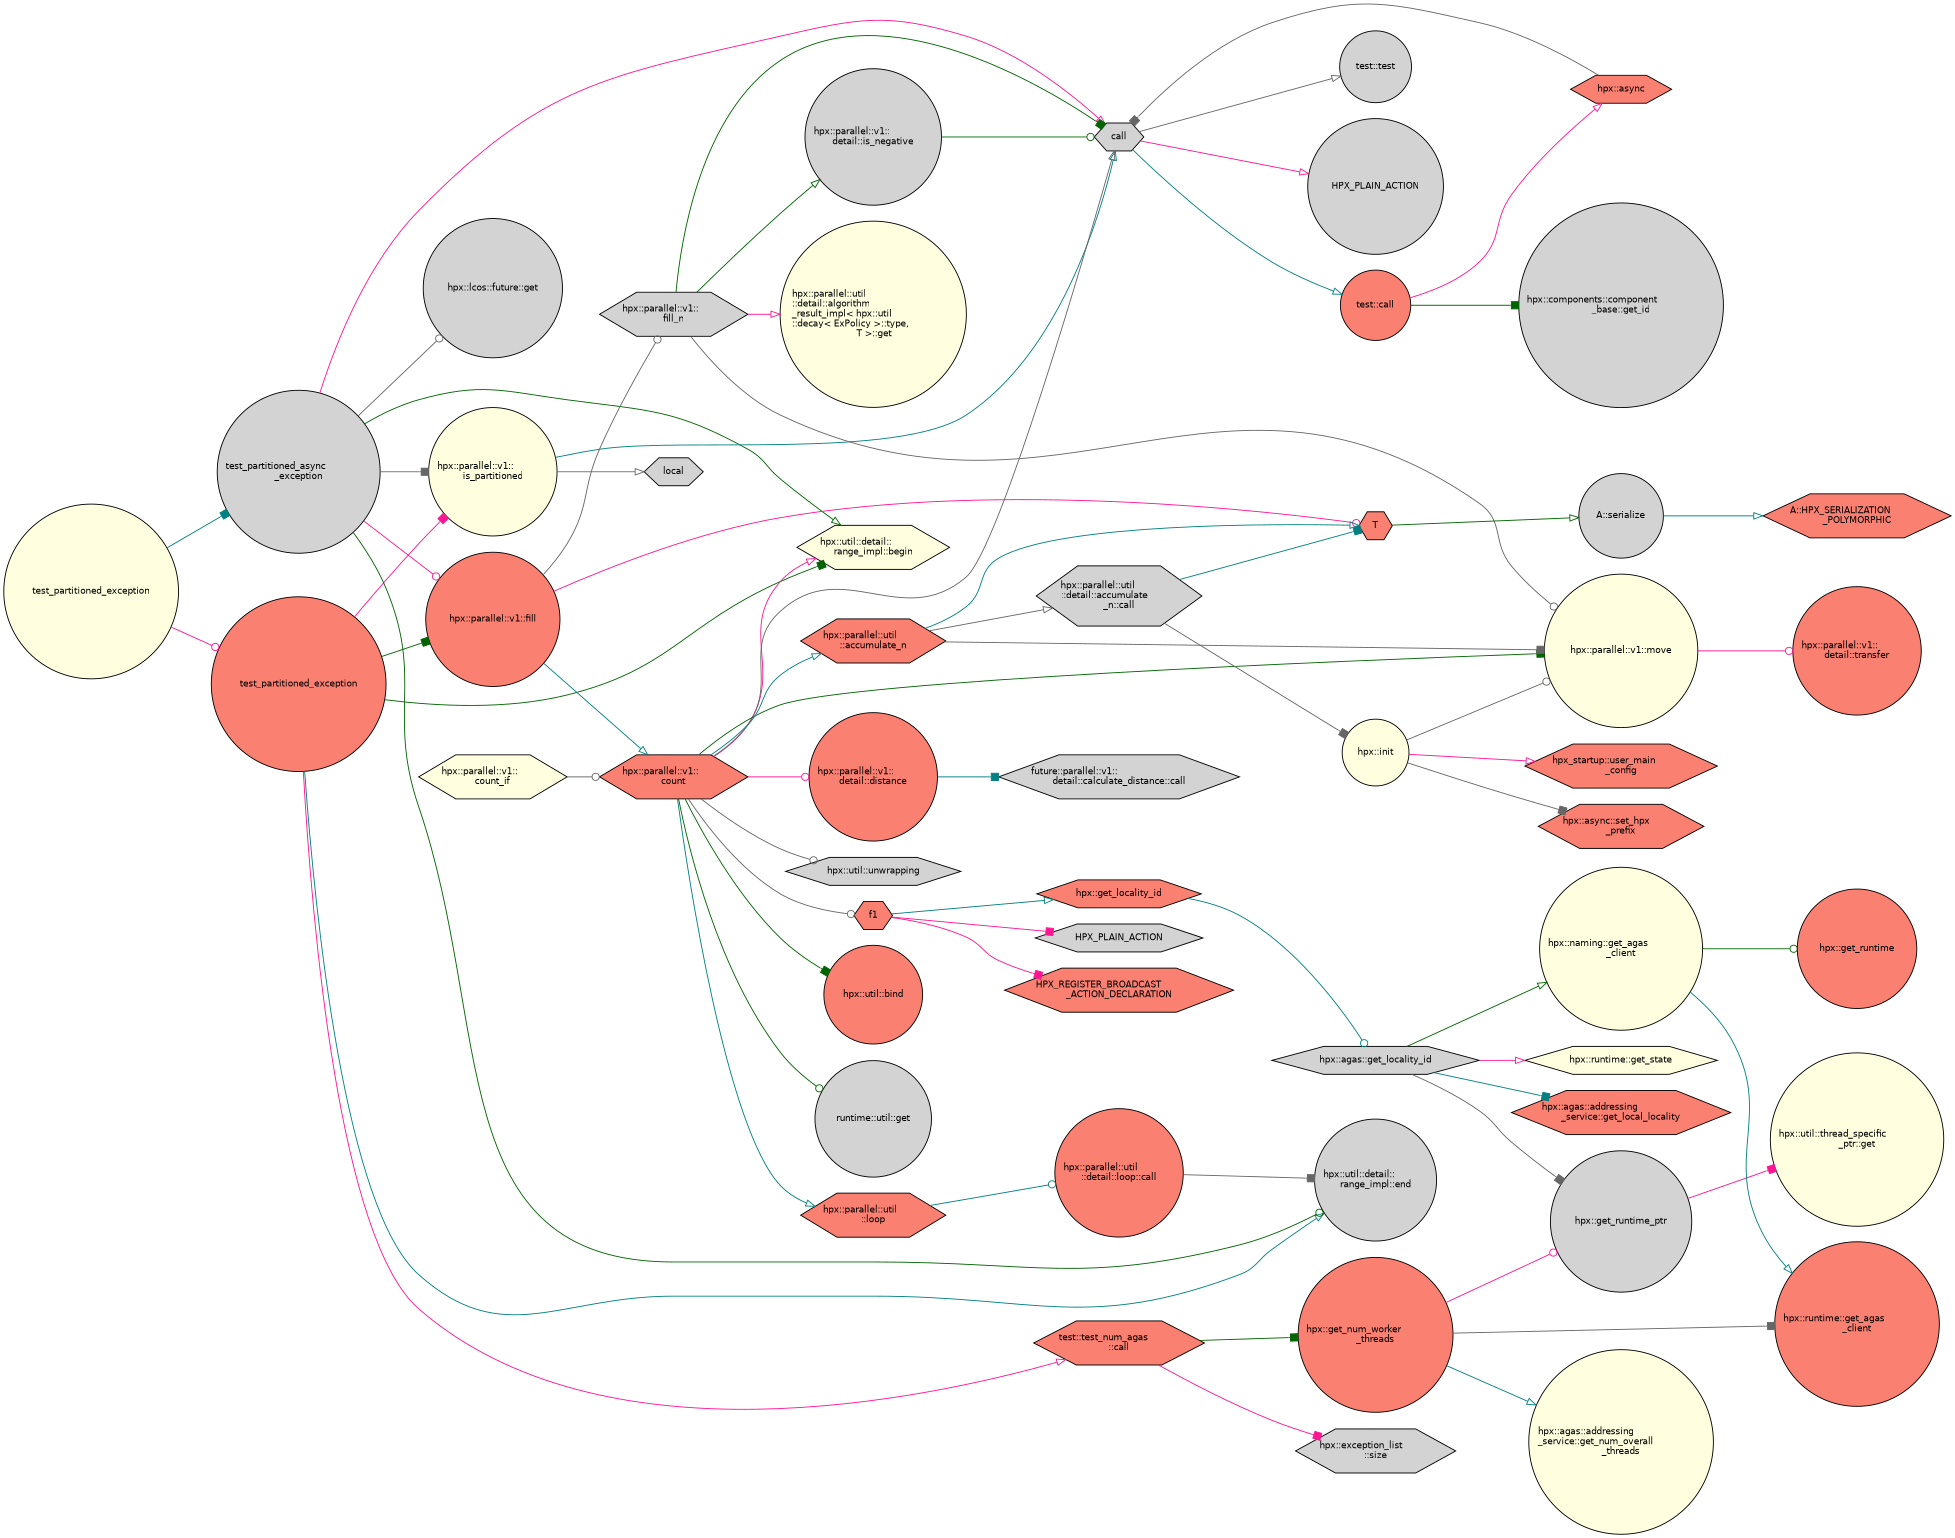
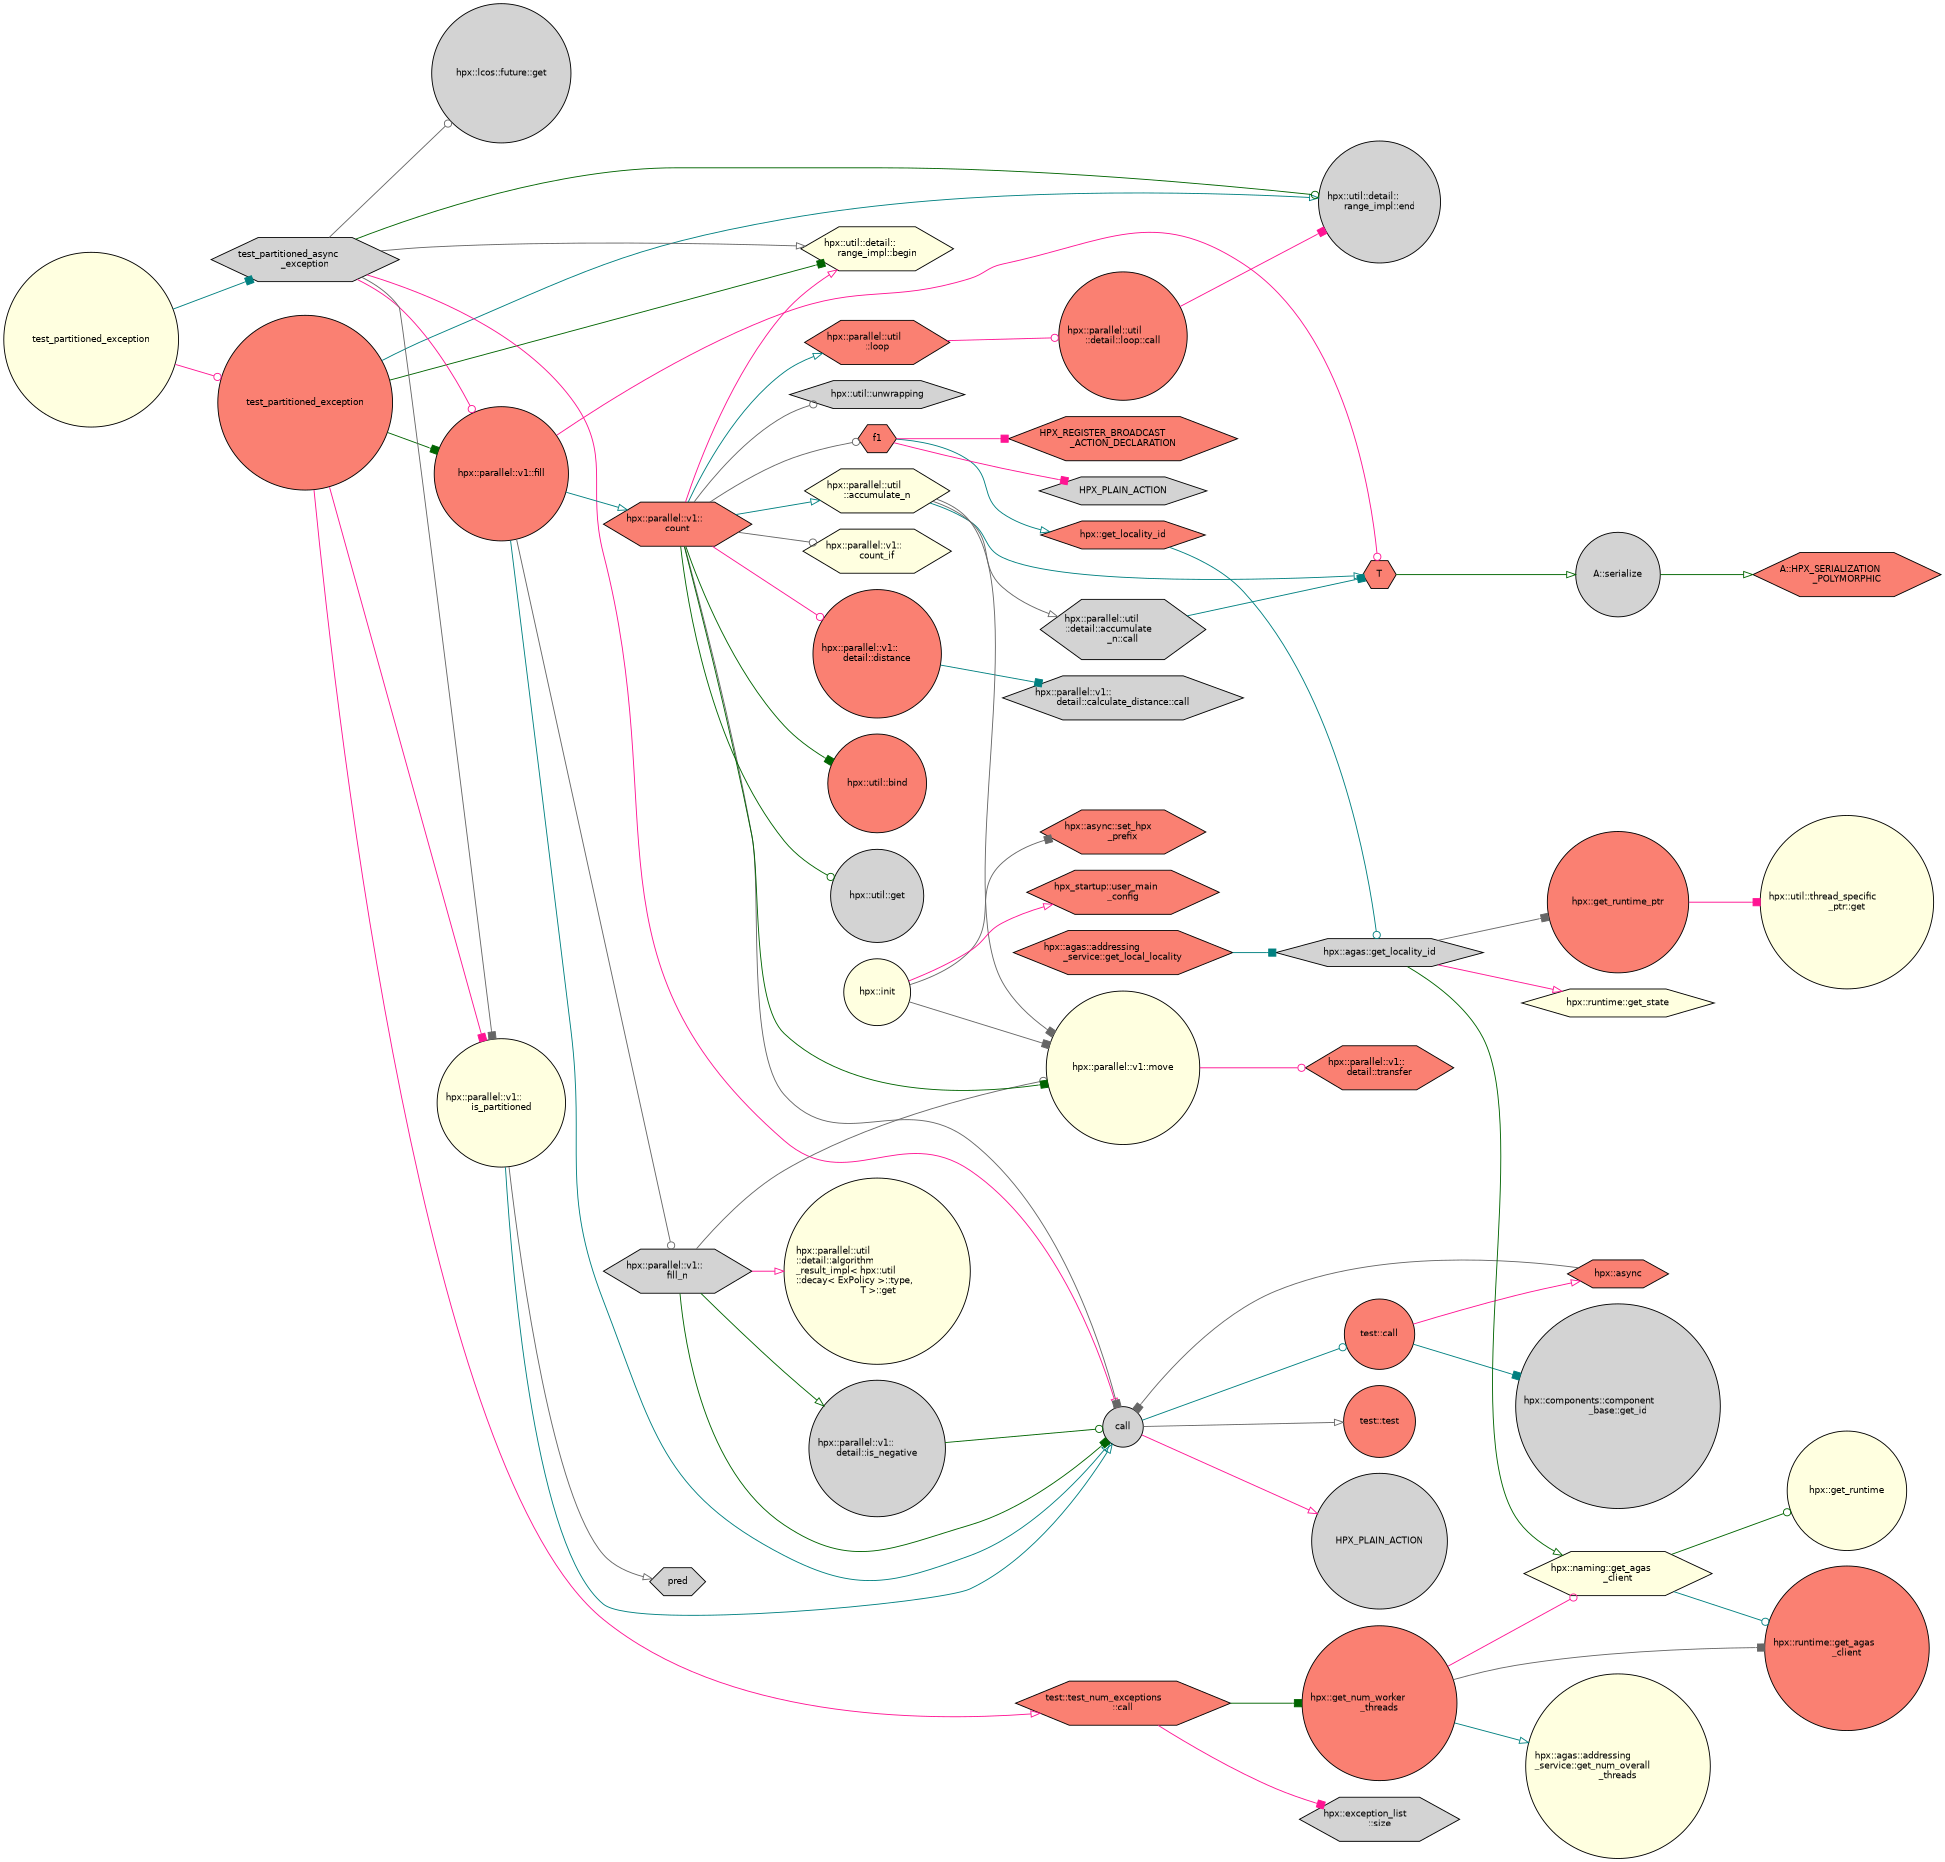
  digraph {
    rankdir=LR
    node [color=black fillcolor=salmon fontname=Helvetica fontsize=10 shape=hexagon style=filled]
    edge [arrowhead=onormal color=deeppink fontname=Helvetica fontsize=10 labelfontname=Helvetica labelfontsize=10 style=solid]
    n1 [fillcolor=lightyellow fontcolor=black height=0.2 label=test_partitioned_exception shape=circle width=0.4]
    n2 [height=0.2 label=test_partitioned_exception shape=circle width=0.4]
-   n3 [fillcolor=lightgrey height=0.2 label="test_partitioned_async\l_exception" shape=circle width=0.4]
+   n3 [fillcolor=lightgrey height=0.2 label="test_partitioned_async\l_exception" width=0.4]
    n4 [height=0.2 label="hpx::parallel::v1::fill" shape=circle width=0.4]
    n5 [fillcolor=lightgrey height=0.2 label="hpx::util::detail::\lrange_impl::end" shape=circle width=0.4]
    n6 [fillcolor=lightyellow height=0.2 label="hpx::util::detail::\lrange_impl::begin" width=0.4]
    n7 [fillcolor=lightyellow height=0.2 label="hpx::parallel::v1::\lis_partitioned" shape=circle width=0.4]
-   n8 [height=0.2 label="test::test_num_agas\l::call" width=0.4]
-   n9 [fillcolor=lightgrey height=0.2 label=call width=0.4]
+   n8 [height=0.2 label="test::test_num_exceptions\l::call" width=0.4]
+   n9 [fillcolor=lightgrey height=0.2 label=call shape=circle width=0.4]
    n10 [fillcolor=lightgrey height=0.2 label="hpx::lcos::future::get" shape=circle width=0.4]
    n11 [fillcolor=lightgrey height=0.2 label="hpx::parallel::v1::\lfill_n" width=0.4]
    n12 [height=0.2 label="hpx::parallel::v1::\lcount" width=0.4]
    n13 [height=0.2 label=T width=0.4]
-   n14 [fillcolor=lightgrey height=0.2 label=local width=0.4]
+   n14 [fillcolor=lightgrey height=0.2 label=pred width=0.4]
    n15 [fillcolor=lightgrey height=0.2 label="hpx::exception_list\l::size" width=0.4]
    n16 [height=0.2 label="hpx::get_num_worker\l_threads" shape=circle width=0.4]
    n17 [fillcolor=lightgrey height=0.2 label="hpx::parallel::v1::\ldetail::is_negative" shape=circle width=0.4]
    n18 [fillcolor=lightyellow height=0.2 label="hpx::parallel::util\l::detail::algorithm\l_result_impl\< hpx::util\l::decay\< ExPolicy \>::type,\l T \>::get" shape=circle width=0.4]
    n19 [fillcolor=lightyellow height=0.2 label="hpx::parallel::v1::move" shape=circle width=0.4]
-   n20 [fillcolor=lightgrey height=0.2 label="test::test" shape=circle width=0.4]
+   n20 [height=0.2 label="test::test" shape=circle width=0.4]
    n21 [fillcolor=lightgrey height=0.2 label=HPX_PLAIN_ACTION shape=circle width=0.4]
    n22 [height=0.2 label="test::call" shape=circle width=0.4]
    n23 [fillcolor=lightyellow height=0.2 label="hpx::parallel::v1::\lcount_if" width=0.4]
    n24 [height=0.2 label=f1 width=0.4]
    n25 [height=0.2 label="hpx::parallel::util\l::loop" width=0.4]
    n26 [height=0.2 label="hpx::util::bind" shape=circle width=0.4]
-   n27 [fillcolor=lightgrey height=0.2 label="runtime::util::get" shape=circle width=0.4]
+   n27 [fillcolor=lightgrey height=0.2 label="hpx::util::get" shape=circle width=0.4]
    n28 [height=0.2 label="hpx::parallel::v1::\ldetail::distance" shape=circle width=0.4]
    n29 [fillcolor=lightgrey height=0.2 label="hpx::util::unwrapping" width=0.4]
-   n30 [height=0.2 label="hpx::parallel::util\l::accumulate_n" width=0.4]
+   n30 [fillcolor=lightyellow height=0.2 label="hpx::parallel::util\l::accumulate_n" width=0.4]
    n31 [fillcolor=lightgrey height=0.2 label="A::serialize" shape=circle width=0.4]
-   n32 [height=0.2 label="hpx::parallel::v1::\ldetail::transfer" shape=circle width=0.4]
+   n32 [height=0.2 label="hpx::parallel::v1::\ldetail::transfer" width=0.4]
    n33 [height=0.2 label="hpx::async" width=0.4]
    n34 [fillcolor=lightgrey height=0.2 label="hpx::components::component\l_base::get_id" shape=circle width=0.4]
    n35 [height=0.2 label="hpx::get_locality_id" width=0.4]
    n36 [fillcolor=lightgrey height=0.2 label=HPX_PLAIN_ACTION width=0.4]
    n37 [height=0.2 label="HPX_REGISTER_BROADCAST\l_ACTION_DECLARATION" width=0.4]
    n38 [height=0.2 label="hpx::parallel::util\l::detail::loop::call" shape=circle width=0.4]
-   n39 [fillcolor=lightgrey height=0.2 label="future::parallel::v1::\ldetail::calculate_distance::call" width=0.4]
+   n39 [fillcolor=lightgrey height=0.2 label="hpx::parallel::v1::\ldetail::calculate_distance::call" width=0.4]
    n40 [fillcolor=lightgrey height=0.2 label="hpx::parallel::util\l::detail::accumulate\l_n::call" width=0.4]
    n41 [fillcolor=lightgrey height=0.2 label="hpx::agas::get_locality_id" width=0.4]
-   n42 [fillcolor=lightgrey height=0.2 label="hpx::get_runtime_ptr" shape=circle width=0.4]
+   n42 [height=0.2 label="hpx::get_runtime_ptr" shape=circle width=0.4]
    n43 [fillcolor=lightyellow height=0.2 label="hpx::runtime::get_state" width=0.4]
-   n44 [fillcolor=lightyellow height=0.2 label="hpx::naming::get_agas\l_client" shape=circle width=0.4]
+   n44 [fillcolor=lightyellow height=0.2 label="hpx::naming::get_agas\l_client" width=0.4]
    n45 [height=0.2 label="hpx::agas::addressing\l_service::get_local_locality" width=0.4]
    n46 [fillcolor=lightyellow height=0.2 label="hpx::util::thread_specific\l_ptr::get" shape=circle width=0.4]
-   n47 [height=0.2 label="hpx::get_runtime" shape=circle width=0.4]
+   n47 [fillcolor=lightyellow height=0.2 label="hpx::get_runtime" shape=circle width=0.4]
    n48 [height=0.2 label="hpx::runtime::get_agas\l_client" shape=circle width=0.4]
    n49 [fillcolor=lightyellow height=0.2 label="hpx::init" shape=circle width=0.4]
    n50 [height=0.2 label="hpx::async::set_hpx\l_prefix" width=0.4]
    n51 [height=0.2 label="hpx_startup::user_main\l_config" width=0.4]
    n52 [height=0.2 label="A::HPX_SERIALIZATION\l_POLYMORPHIC" width=0.4]
    n53 [fillcolor=lightyellow height=0.2 label="hpx::agas::addressing\l_service::get_num_overall\l_threads" shape=circle width=0.4]
    n1 -> n2 [arrowhead=odot]
    n1 -> n3 [arrowhead=box color=teal]
    n2 -> n4 [arrowhead=box color=darkgreen]
    n2 -> n5 [color=teal]
    n2 -> n6 [arrowhead=box color=darkgreen]
    n2 -> n7 [arrowhead=box]
    n2 -> n8
    n3 -> n4 [arrowhead=odot]
    n3 -> n5 [arrowhead=odot color=darkgreen]
-   n3 -> n6 [color=darkgreen]
+   n3 -> n6 [color=gray40]
    n3 -> n7 [arrowhead=box color=gray40]
    n3 -> n9
    n3 -> n10 [arrowhead=odot color=gray40]
+   n4 -> n9 [color=teal]
    n4 -> n11 [arrowhead=odot color=gray40]
    n4 -> n12 [color=teal]
    n4 -> n13 [arrowhead=odot]
    n7 -> n9 [color=teal]
    n7 -> n14 [color=gray40]
    n8 -> n15 [arrowhead=box]
    n8 -> n16 [arrowhead=box color=darkgreen]
    n9 -> n20 [color=gray40]
    n9 -> n21
-   n9 -> n22 [color=teal]
+   n9 -> n22 [arrowhead=odot color=teal]
    n11 -> n9 [arrowhead=box color=darkgreen]
    n11 -> n17 [color=darkgreen]
    n11 -> n18
    n11 -> n19 [arrowhead=odot color=gray40]
    n12 -> n6
-   n12 -> n9 [color=gray40]
+   n12 -> n9 [arrowhead=box color=gray40]
    n12 -> n19 [arrowhead=box color=darkgreen]
-   n23 -> n12 [arrowhead=odot color=gray40]
+   n12 -> n23 [arrowhead=odot color=gray40]
    n12 -> n24 [arrowhead=odot color=gray40]
    n12 -> n25 [color=teal]
    n12 -> n26 [arrowhead=box color=darkgreen]
    n12 -> n27 [arrowhead=odot color=darkgreen]
    n12 -> n28 [arrowhead=odot]
    n12 -> n29 [arrowhead=odot color=gray40]
    n12 -> n30 [color=teal]
    n13 -> n31 [color=darkgreen]
-   n16 -> n42 [arrowhead=odot]
+   n16 -> n44 [arrowhead=odot]
    n16 -> n48 [arrowhead=box color=gray40]
    n16 -> n53 [color=teal]
    n17 -> n9 [arrowhead=odot color=darkgreen]
    n19 -> n32 [arrowhead=odot]
    n22 -> n33
-   n22 -> n34 [arrowhead=box color=darkgreen]
+   n22 -> n34 [arrowhead=box color=teal]
    n24 -> n35 [color=teal]
    n24 -> n36 [arrowhead=box]
    n24 -> n37 [arrowhead=box]
-   n25 -> n38 [arrowhead=odot color=teal]
+   n25 -> n38 [arrowhead=odot]
    n28 -> n39 [arrowhead=box color=teal]
    n30 -> n13 [color=teal]
    n30 -> n19 [arrowhead=box color=gray40]
    n30 -> n40 [color=gray40]
-   n31 -> n52 [color=teal]
+   n31 -> n52 [color=darkgreen]
    n33 -> n9 [arrowhead=box color=gray40]
    n35 -> n41 [arrowhead=odot color=teal]
-   n38 -> n5 [arrowhead=box color=gray40]
+   n38 -> n5 [arrowhead=box]
    n40 -> n13 [arrowhead=box color=teal]
-   n40 -> n49 [arrowhead=box color=gray40]
    n41 -> n42 [arrowhead=box color=gray40]
    n41 -> n43
    n41 -> n44 [color=darkgreen]
-   n41 -> n45 [arrowhead=box color=teal]
+   n45 -> n41 [arrowhead=box color=teal]
    n42 -> n46 [arrowhead=box]
    n44 -> n47 [arrowhead=odot color=darkgreen]
-   n44 -> n48 [color=teal]
-   n49 -> n19 [arrowhead=odot color=gray40]
+   n44 -> n48 [arrowhead=odot color=teal]
+   n49 -> n19 [arrowhead=box color=gray40]
    n49 -> n50 [arrowhead=box color=gray40]
    n49 -> n51
  }
